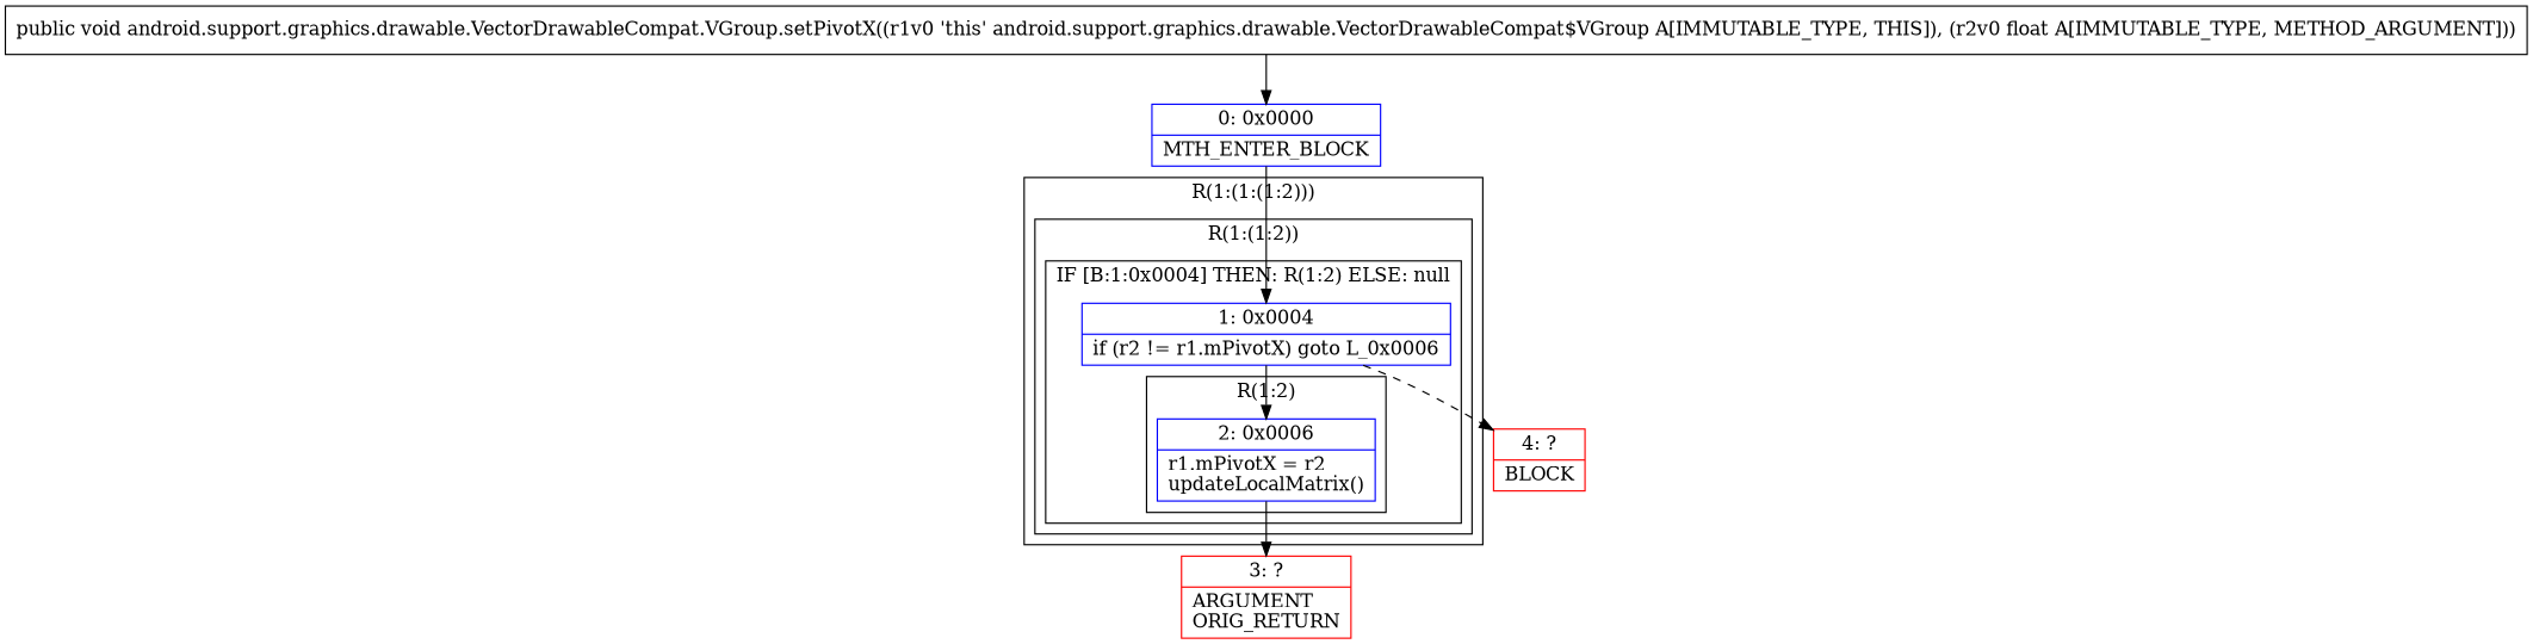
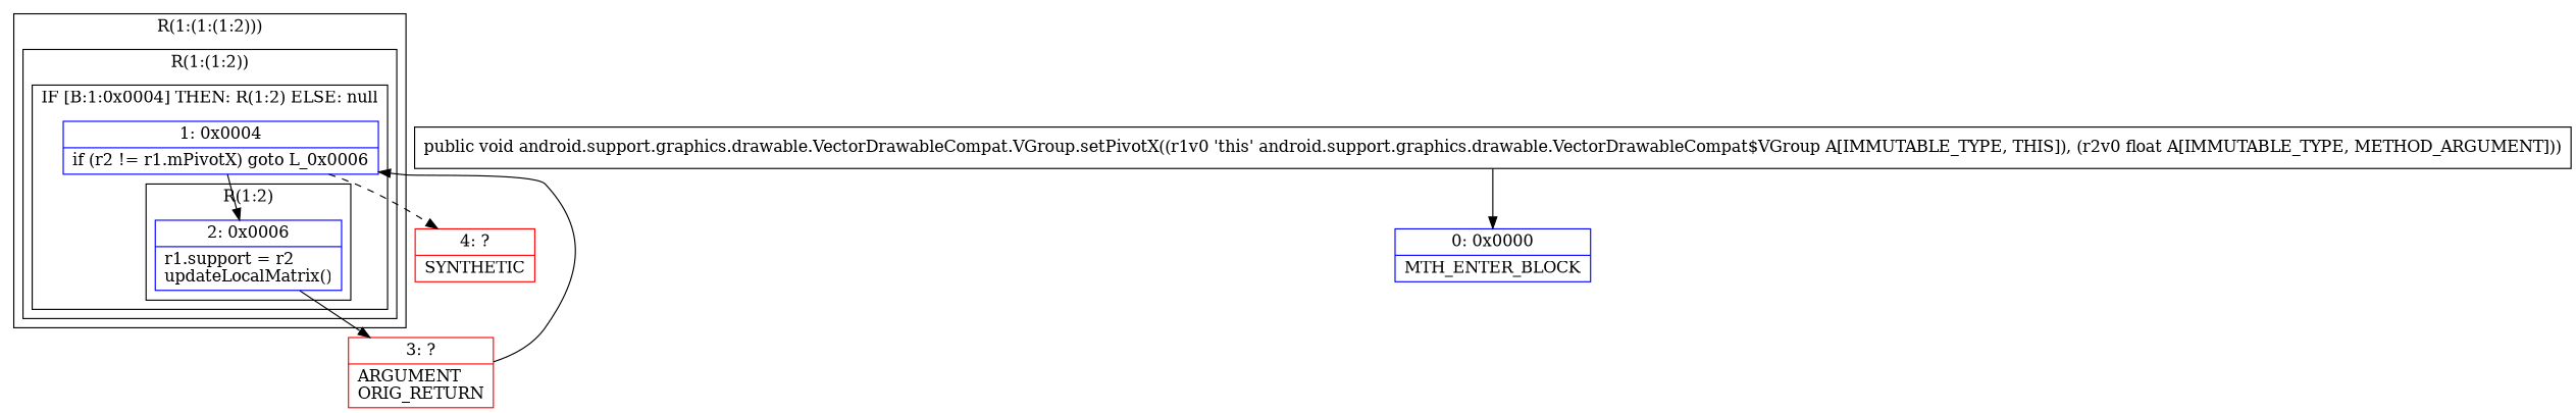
  digraph {
    node [color=blue shape=record]
-   n1 [label="{2\:\ 0x0006|r1.mPivotX = r2\lupdateLocalMatrix()\l}"]
+   n1 [label="{2\:\ 0x0006|r1.support = r2\lupdateLocalMatrix()\l}"]
    n2 [label="{1\:\ 0x0004|if (r2 != r1.mPivotX) goto L_0x0006\l}"]
    n3 [color=red label="{3\:\ ?|ARGUMENT\lORIG_RETURN\l}"]
-   n4 [color=red label="{4\:\ ?|BLOCK\l}"]
+   n4 [color=red label="{4\:\ ?|SYNTHETIC\l}"]
    n5 [label="{0\:\ 0x0000|MTH_ENTER_BLOCK\l}"]
    n6 [label="{public void android.support.graphics.drawable.VectorDrawableCompat.VGroup.setPivotX((r1v0 'this' android.support.graphics.drawable.VectorDrawableCompat$VGroup A[IMMUTABLE_TYPE, THIS]), (r2v0 float A[IMMUTABLE_TYPE, METHOD_ARGUMENT])) }" color=""]
    subgraph cluster_1 {
      label="R(1:(1:(1:2)))"
      subgraph cluster_2 {
        label="R(1:(1:2))"
        subgraph cluster_3 {
          label="IF [B:1:0x0004] THEN: R(1:2) ELSE: null"
          n2
          subgraph cluster_4 {
            label="R(1:2)"
            n1
          }
        }
      }
    }
    n1 -> n3
    n2 -> n1
    n2 -> n4 [style=dashed]
-   n5 -> n2
+   n3 -> n2
    n6 -> n5
  }
